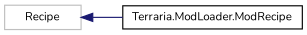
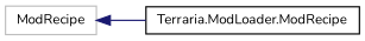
  digraph {
    rankdir=LR
    fontname=Nunito
    node [fillcolor=white fontname=Nunito fontsize=10 shape=record style=filled]
-   n1 [color=grey75 height=0.2 label=Recipe width=0.4]
+   n1 [color=grey75 height=0.2 label=ModRecipe width=0.4]
    n2 [color=black height=0.2 label="Terraria.ModLoader.ModRecipe" width=0.4]
    n1 -> n2 [color=midnightblue dir=back fontname=Nunito fontsize=10 labelfontname=Helvetica labelfontsize=10 style=solid]
  }
